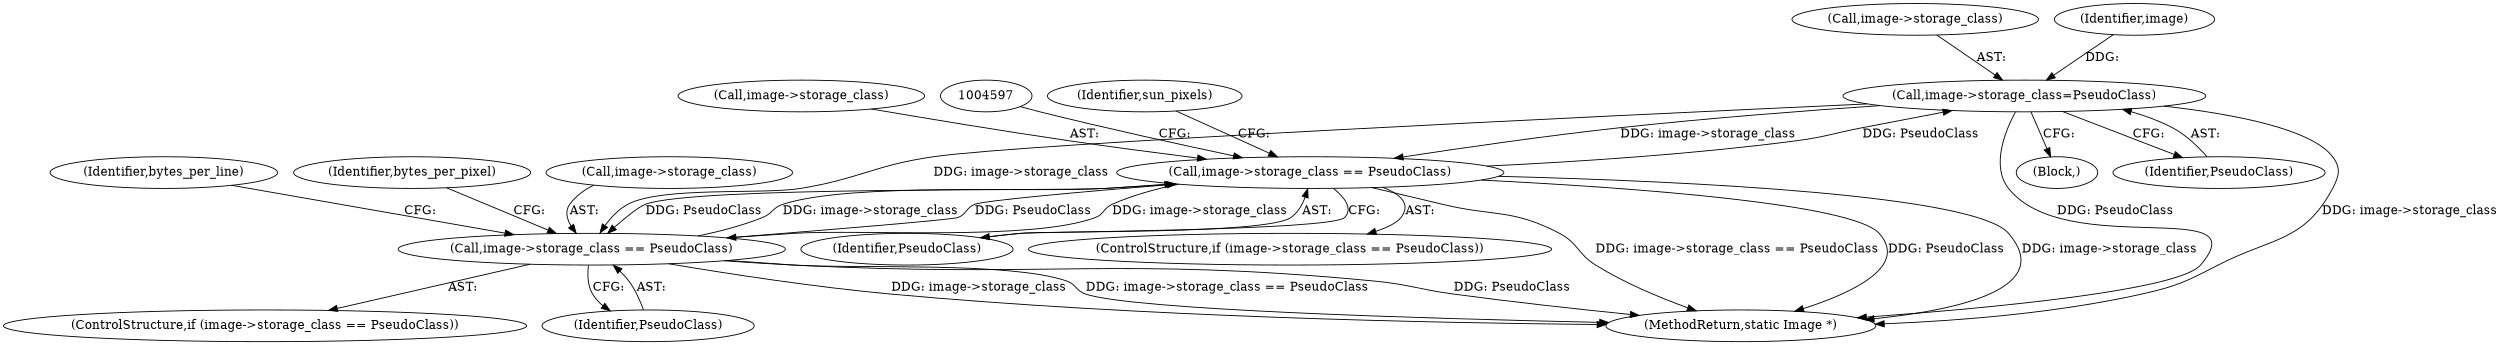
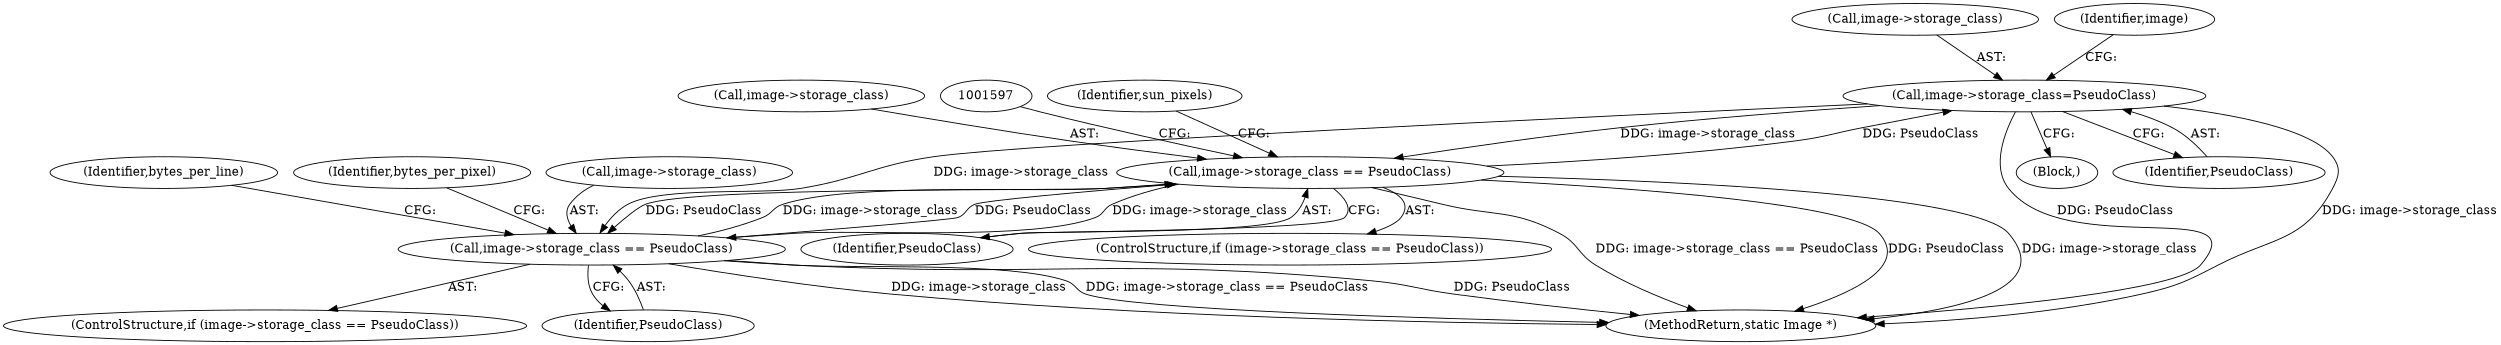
  digraph {
    n1 [label="(Call,image->storage_class=PseudoClass)"]
    n2 [label="(Call,image->storage_class == PseudoClass)"]
    n3 [label="(Call,image->storage_class == PseudoClass)"]
    n4 [label="(MethodReturn,static Image *)"]
    n5 [label="(Block,)"]
    n6 [label="(Identifier,PseudoClass)"]
    n7 [label="(Identifier,PseudoClass)"]
    n8 [label="(ControlStructure,if (image->storage_class == PseudoClass))"]
    n9 [label="(ControlStructure,if (image->storage_class == PseudoClass))"]
    n10 [label="(Identifier,PseudoClass)"]
    n11 [label="(Call,image->storage_class)"]
    n12 [label="(Identifier,bytes_per_line)"]
    n13 [label="(Identifier,bytes_per_pixel)"]
    n14 [label="(Call,image->storage_class)"]
    n15 [label="(Identifier,image)"]
    n16 [label="(Identifier,sun_pixels)"]
    n17 [label="(Call,image->storage_class)"]
-   1001597 [label=1004597]
+   1001597
    n1 -> n2 [label="DDG: image->storage_class"]
    n1 -> n3 [label="DDG: image->storage_class"]
    n1 -> n4 [label="DDG: PseudoClass"]
    n1 -> n4 [label="DDG: image->storage_class"]
    n1 -> n5 [label="CFG: "]
    n1 -> n6 [label="CFG: "]
    n2 -> n1 [label="DDG: PseudoClass"]
    n2 -> n3 [label="DDG: image->storage_class"]
    n2 -> n3 [label="DDG: PseudoClass"]
    n2 -> n4 [label="DDG: image->storage_class == PseudoClass"]
    n2 -> n4 [label="DDG: PseudoClass"]
    n2 -> n4 [label="DDG: image->storage_class"]
    n2 -> n7 [label="CFG: "]
    n2 -> n8 [label="AST: "]
    n3 -> n2 [label="DDG: image->storage_class"]
    n3 -> n2 [label="DDG: PseudoClass"]
    n3 -> n4 [label="DDG: PseudoClass"]
    n3 -> n4 [label="DDG: image->storage_class"]
    n3 -> n4 [label="DDG: image->storage_class == PseudoClass"]
    n3 -> n9 [label="AST: "]
    n3 -> n10 [label="CFG: "]
    n6 -> n1 [label="AST: "]
    n7 -> n2 [label="AST: "]
    n10 -> n3 [label="AST: "]
    n11 -> n3 [label="AST: "]
    n12 -> n3 [label="CFG: "]
    n13 -> n3 [label="CFG: "]
    n14 -> n1 [label="AST: "]
-   n15 -> n1 [label="DDG: "]
+   n15 -> n1 [label="CFG: "]
    n16 -> n2 [label="CFG: "]
    n17 -> n2 [label="AST: "]
    1001597 -> n2 [label="CFG: "]
  }
